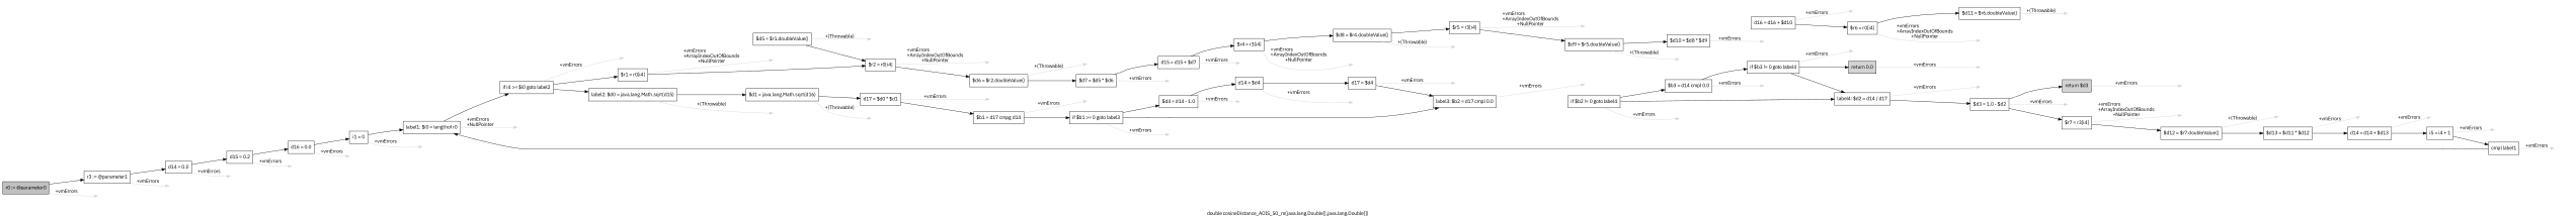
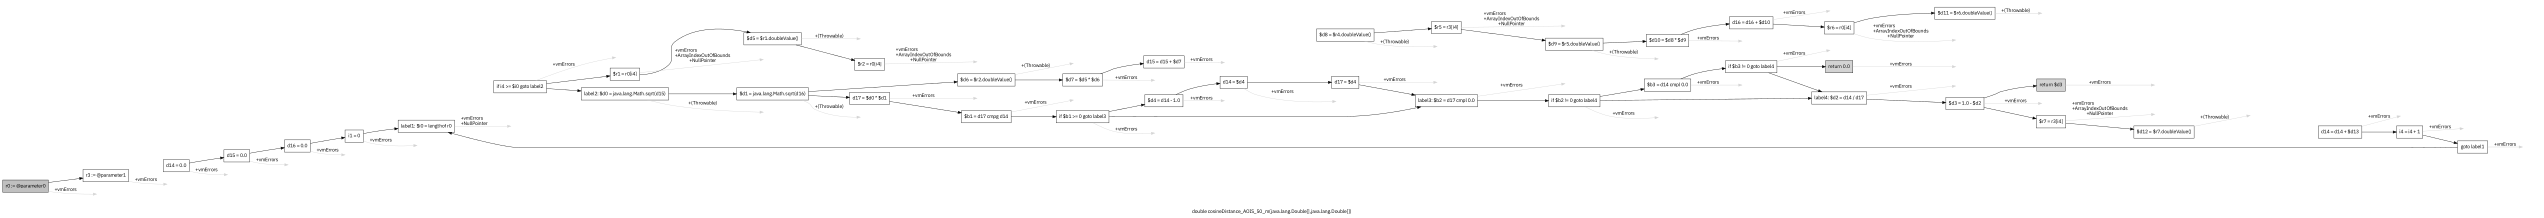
  digraph {
    fontname="IBM Plex Sans"
    label="double cosineDistance_AOIS_50_m(java.lang.Double[],java.lang.Double[])"
    rankdir=LR
    node [fontname="IBM Plex Sans" shape=box style=invis]
    edge [color=black fontname="IBM Plex Sans"]
    n1 [fillcolor=gray label="r0 := @parameter0" style=filled]
    n2 [label="r3 := @parameter1" style=""]
    n3 [label=Esc]
    n4 [label="d14 = 0.0" style=""]
    n5 [label=Esc]
-   n6 [label="d15 = 0.2" style=""]
+   n6 [label="d15 = 0.0" style=""]
    n7 [label=Esc]
    n8 [label="d16 = 0.0" style=""]
    n9 [label=Esc]
    n10 [label="i1 = 0" style=""]
    n11 [label=Esc]
    n12 [label="label1: $i0 = lengthof r0" style=""]
    n13 [label=Esc]
    n14 [label="if i4 >= $i0 goto label2" style=""]
    n15 [label=Esc]
    n16 [label="$r1 = r0[i4]" style=""]
    n17 [label="label2: $d0 = java.lang.Math.sqrt(d15)" style=""]
    n18 [label=Esc]
    n19 [label="$d5 = $r1.doubleValue()" style=""]
    n20 [label=Esc]
    n21 [label="$d1 = java.lang.Math.sqrt(d16)" style=""]
    n22 [label=Esc]
    n23 [label="$r2 = r0[i4]" style=""]
    n24 [label=Esc]
    n25 [label="d17 = $d0 * $d1" style=""]
    n26 [label=Esc]
    n27 [label="$d6 = $r2.doubleValue()" style=""]
    n28 [label=Esc]
    n29 [label="$d7 = $d5 * $d6" style=""]
    n30 [label=Esc]
    n31 [label="d15 = d15 + $d7" style=""]
    n32 [label=Esc]
-   n33 [label="$r4 = r3[i4]" style=""]
    n34 [label=Esc]
    n35 [label="$d8 = $r4.doubleValue()" style=""]
    n36 [label=Esc]
    n37 [label="$r5 = r3[i4]" style=""]
    n38 [label=Esc]
    n39 [label="$d9 = $r5.doubleValue()" style=""]
    n40 [label=Esc]
    n41 [label="$d10 = $d8 * $d9" style=""]
    n42 [label=Esc]
    n43 [label="d16 = d16 + $d10" style=""]
    n44 [label=Esc]
    n45 [label="$r6 = r0[i4]" style=""]
    n46 [label=Esc]
    n47 [label="$d11 = $r6.doubleValue()" style=""]
    n48 [label=Esc]
    n49 [label=Esc]
    n50 [label="$r7 = r3[i4]" style=""]
    n51 [label="$d12 = $r7.doubleValue()" style=""]
    n52 [label=Esc]
-   n53 [label="$d13 = $d11 * $d12" style=""]
    n54 [label=Esc]
    n55 [label="d14 = d14 + $d13" style=""]
    n56 [label=Esc]
-   n57 [label="i5 = i4 + 1" style=""]
+   n57 [label="i4 = i4 + 1" style=""]
    n58 [label=Esc]
-   n59 [label="cmpl label1" style=""]
+   n59 [label="goto label1" style=""]
    n60 [label=Esc]
    n61 [label=Esc]
    n62 [label="$b1 = d17 cmpg d14" style=""]
    n63 [label=Esc]
    n64 [label="if $b1 >= 0 goto label3" style=""]
    n65 [label=Esc]
    n66 [label="$d4 = d14 - 1.0" style=""]
    n67 [label="label3: $b2 = d17 cmpl 0.0" style=""]
    n68 [label=Esc]
    n69 [label="d14 = $d4" style=""]
    n70 [label=Esc]
    n71 [label="if $b2 != 0 goto label4" style=""]
    n72 [label=Esc]
    n73 [label="d17 = $d4" style=""]
    n74 [label=Esc]
    n75 [label="$b3 = d14 cmpl 0.0" style=""]
    n76 [label="label4: $d2 = d14 / d17" style=""]
    n77 [label=Esc]
    n78 [label=Esc]
    n79 [label="if $b3 != 0 goto label4" style=""]
    n80 [label=Esc]
    n81 [label="$d3 = 1.0 - $d2" style=""]
    n82 [label=Esc]
    n83 [fillcolor=lightgray label="return 0.0" style=filled]
    n84 [label=Esc]
    n85 [fillcolor=lightgray label="return $d3" style=filled]
    n86 [label=Esc]
    n87 [label=Esc]
    n88 [label=Esc]
    n1 -> n2
    n1 -> n3 [color=lightgray label="\l+vmErrors"]
-   n2 -> n4
    n2 -> n5 [color=lightgray label="\l+vmErrors"]
    n4 -> n6
    n4 -> n7 [color=lightgray label="\l+vmErrors"]
    n6 -> n8
    n6 -> n9 [color=lightgray label="\l+vmErrors"]
    n8 -> n10
    n8 -> n11 [color=lightgray label="\l+vmErrors"]
    n10 -> n12
    n10 -> n13 [color=lightgray label="\l+vmErrors"]
-   n12 -> n14
    n12 -> n15 [color=lightgray label="\l+vmErrors\l+NullPointer"]
    n14 -> n16
    n14 -> n17
    n14 -> n18 [color=lightgray label="\l+vmErrors"]
-   n16 -> n23
+   n16 -> n19
    n16 -> n20 [color=lightgray label="\l+vmErrors\l+ArrayIndexOutOfBounds\l+NullPointer"]
    n17 -> n21
    n17 -> n22 [color=lightgray label="\l+(Throwable)"]
    n19 -> n23
    n19 -> n24 [color=lightgray label="\l+(Throwable)"]
    n21 -> n25
    n21 -> n26 [color=lightgray label="\l+(Throwable)"]
-   n23 -> n27
+   n21 -> n27
    n23 -> n28 [color=lightgray label="\l+vmErrors\l+ArrayIndexOutOfBounds\l+NullPointer"]
    n25 -> n62
    n25 -> n63 [color=lightgray label="\l+vmErrors"]
    n27 -> n29
    n27 -> n30 [color=lightgray label="\l+(Throwable)"]
    n29 -> n31
    n29 -> n32 [color=lightgray label="\l+vmErrors"]
-   n31 -> n33
    n31 -> n34 [color=lightgray label="\l+vmErrors"]
-   n33 -> n35
-   n33 -> n36 [color=lightgray label="\l+vmErrors\l+ArrayIndexOutOfBounds\l+NullPointer"]
    n35 -> n37
    n35 -> n38 [color=lightgray label="\l+(Throwable)"]
    n37 -> n39
    n37 -> n40 [color=lightgray label="\l+vmErrors\l+ArrayIndexOutOfBounds\l+NullPointer"]
    n39 -> n41
    n39 -> n42 [color=lightgray label="\l+(Throwable)"]
+   n41 -> n43
    n41 -> n44 [color=lightgray label="\l+vmErrors"]
    n43 -> n45
    n43 -> n46 [color=lightgray label="\l+vmErrors"]
    n45 -> n47
    n45 -> n48 [color=lightgray label="\l+vmErrors\l+ArrayIndexOutOfBounds\l+NullPointer"]
    n47 -> n49 [color=lightgray label="\l+(Throwable)"]
    n50 -> n51
    n50 -> n52 [color=lightgray label="\l+vmErrors\l+ArrayIndexOutOfBounds\l+NullPointer"]
-   n51 -> n53
    n51 -> n54 [color=lightgray label="\l+(Throwable)"]
-   n53 -> n55
-   n53 -> n56 [color=lightgray label="\l+vmErrors"]
    n55 -> n57
    n55 -> n58 [color=lightgray label="\l+vmErrors"]
    n57 -> n59
    n57 -> n60 [color=lightgray label="\l+vmErrors"]
    n59 -> n12
    n59 -> n61 [color=lightgray label="\l+vmErrors"]
    n62 -> n64
    n62 -> n65 [color=lightgray label="\l+vmErrors"]
    n64 -> n66
    n64 -> n67
    n64 -> n68 [color=lightgray label="\l+vmErrors"]
    n66 -> n69
    n66 -> n70 [color=lightgray label="\l+vmErrors"]
+   n67 -> n71
    n67 -> n72 [color=lightgray label="\l+vmErrors"]
    n69 -> n73
    n69 -> n74 [color=lightgray label="\l+vmErrors"]
    n71 -> n75
    n71 -> n76
    n71 -> n77 [color=lightgray label="\l+vmErrors"]
    n73 -> n67
    n73 -> n78 [color=lightgray label="\l+vmErrors"]
    n75 -> n79
    n75 -> n80 [color=lightgray label="\l+vmErrors"]
    n76 -> n81
    n76 -> n82 [color=lightgray label="\l+vmErrors"]
    n79 -> n76
    n79 -> n83
    n79 -> n84 [color=lightgray label="\l+vmErrors"]
    n81 -> n50
    n81 -> n85
    n81 -> n86 [color=lightgray label="\l+vmErrors"]
    n83 -> n87 [color=lightgray label="\l+vmErrors"]
    n85 -> n88 [color=lightgray label="\l+vmErrors"]
  }
